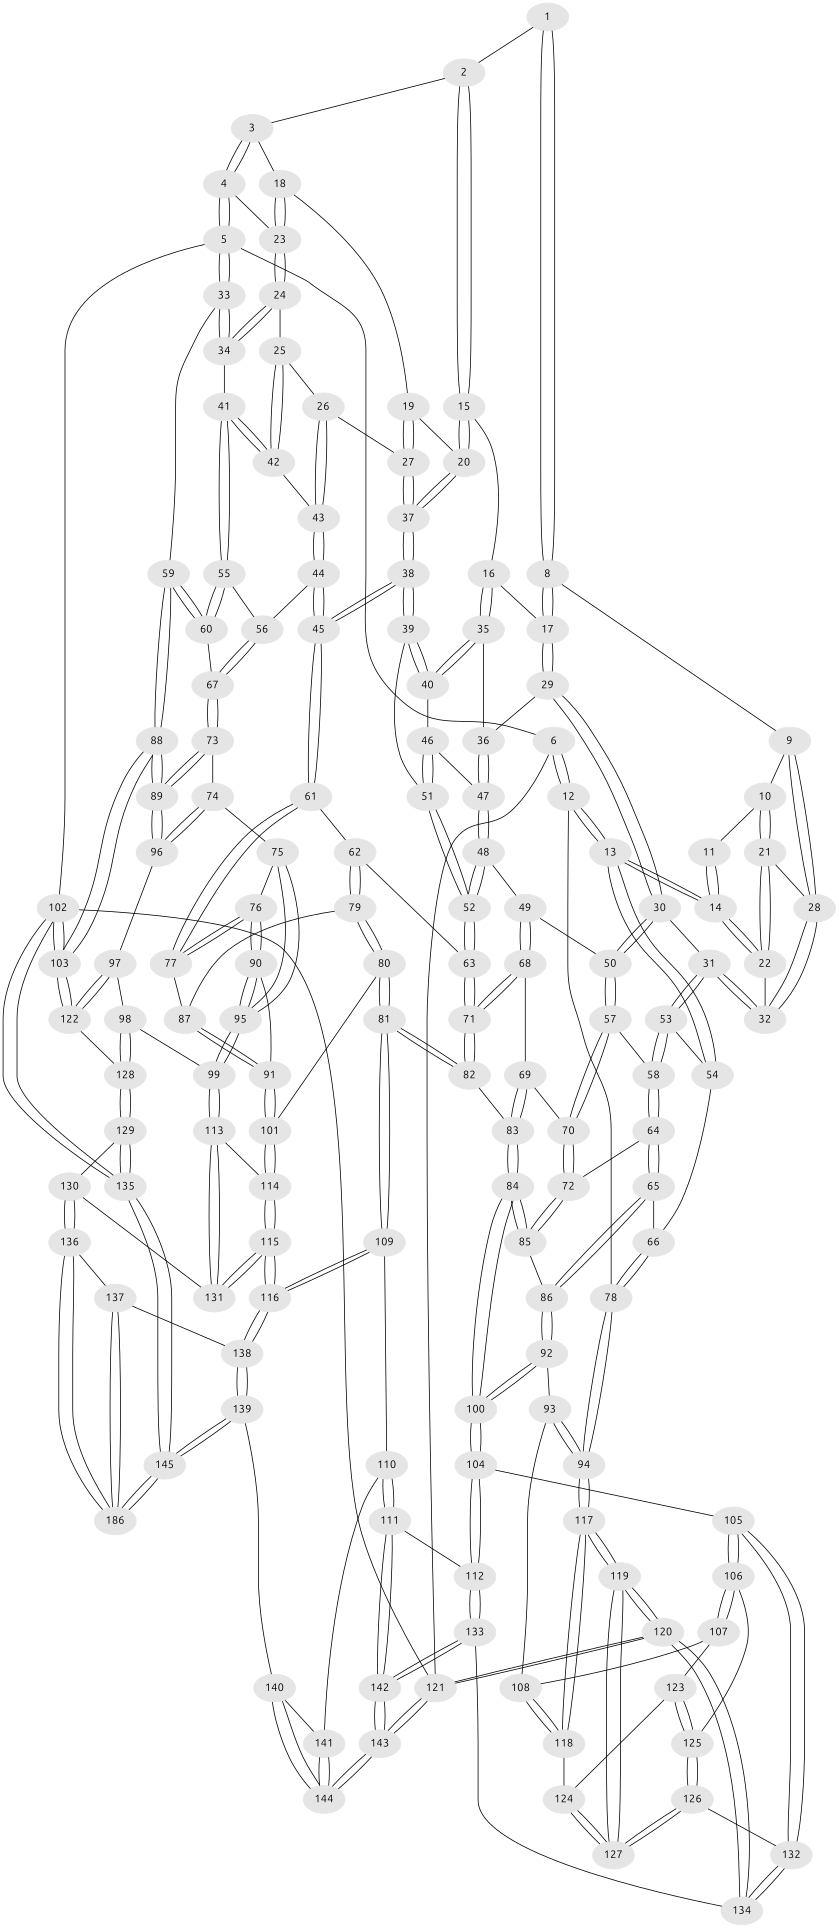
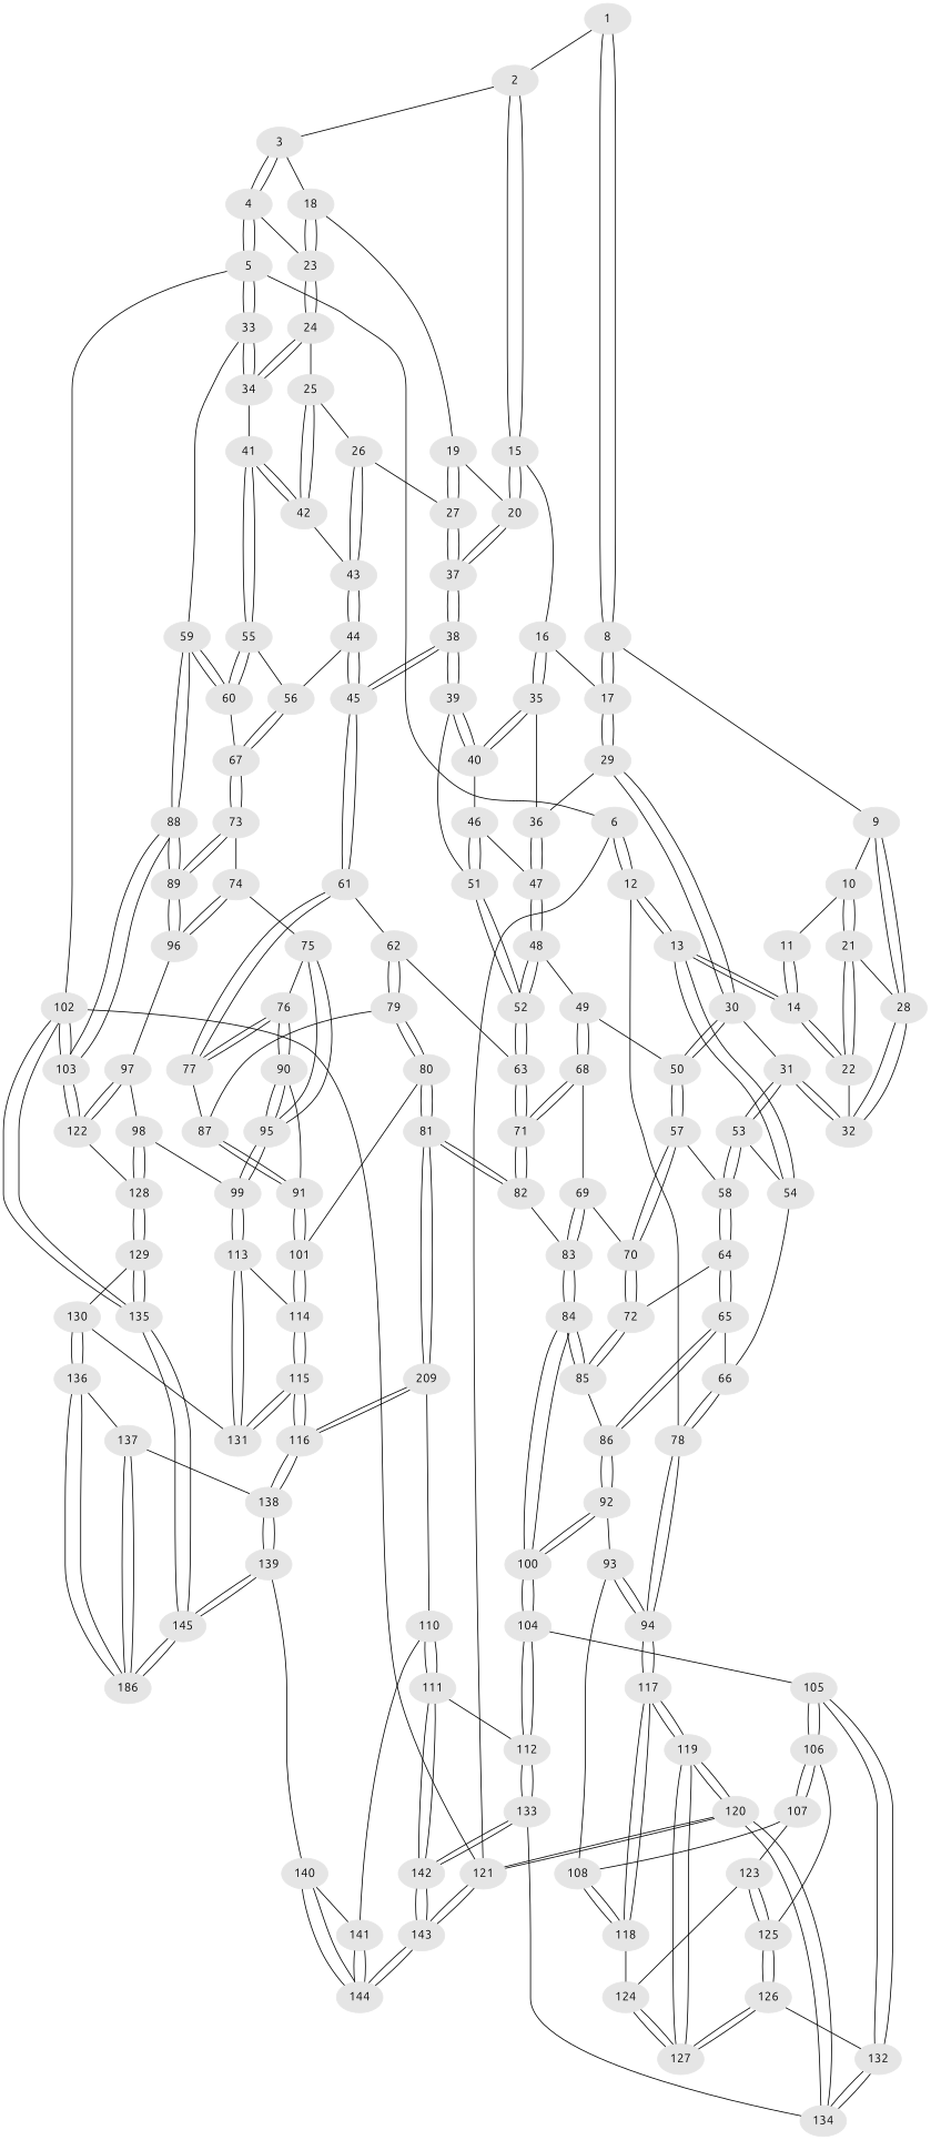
  graph {
    fontname=Ubuntu
    node [color=gray90 fontname=Ubuntu style=filled]
    edge [fontname=Ubuntu]
    1
    2
    8
    3
    15
    9
    17
    4
    18
    16
    20
    5
    23
    19
    6
    33
    102
    24
    12
    121
    34
    59
    103
    135
    13
    78
    143
    11
    14
    10
    28
    29
    21
    32
    22
    54
    94
    66
    35
    37
    36
    40
    30
    27
    38
    25
    26
    42
    41
    43
    44
    31
    50
    47
    53
    57
    58
    60
    88
    55
    46
    48
    39
    45
    51
    61
    52
    56
    67
    62
    77
    49
    68
    63
    71
    69
    70
    64
    73
    72
    65
    89
    79
    87
    80
    82
    86
    85
    92
    74
    83
    84
    75
    96
    76
    95
    97
    90
    99
    91
    117
    81
    101
-   109
+   109 [label=209]
    114
    110
    116
    100
    104
    93
    122
    108
    118
    119
    113
    98
    128
    129
    131
    105
    112
    115
    145
    106
    132
    133
    107
    125
    134
    123
    126
    124
    111
    141
    138
    142
    144
    139
    120
    127
    130
    136
    137
    n144 [label=186]
    140
    1 -- 2
    1 -- 8
    1 -- 8
    2 -- 3
    2 -- 15
    2 -- 15
    8 -- 9
    8 -- 17
    8 -- 17
    3 -- 4
    3 -- 4
    3 -- 18
    15 -- 16
    15 -- 20
    15 -- 20
    9 -- 10
    9 -- 28
    9 -- 28
    17 -- 29
    17 -- 29
    4 -- 5
    4 -- 5
    4 -- 23
    18 -- 23
    18 -- 23
    18 -- 19
    16 -- 17
    16 -- 35
    16 -- 35
    20 -- 37
    20 -- 37
    5 -- 6
    5 -- 33
    5 -- 33
    5 -- 102
    23 -- 24
    23 -- 24
    19 -- 20
    19 -- 27
    19 -- 27
    6 -- 12
    6 -- 12
    6 -- 121
    33 -- 34
    33 -- 34
    33 -- 59
    102 -- 121
    102 -- 103
    102 -- 103
    102 -- 135
    102 -- 135
    24 -- 34
    24 -- 34
    24 -- 25
    12 -- 13
    12 -- 13
    12 -- 78
    121 -- 143
    121 -- 143
    34 -- 41
    59 -- 60
    59 -- 60
    59 -- 88
    59 -- 88
    103 -- 122
    103 -- 122
    135 -- 145
    135 -- 145
    13 -- 14
    13 -- 14
    13 -- 54
    13 -- 54
    78 -- 94
    78 -- 94
    143 -- 144
    143 -- 144
    11 -- 14
    11 -- 14
    14 -- 22
    14 -- 22
    10 -- 11
    10 -- 21
    10 -- 21
    28 -- 32
    28 -- 32
    29 -- 36
    29 -- 30
    29 -- 30
    21 -- 28
    21 -- 22
    21 -- 22
    22 -- 32
    54 -- 66
    94 -- 117
    94 -- 117
    66 -- 78
    66 -- 78
    35 -- 36
    35 -- 40
    35 -- 40
    37 -- 38
    37 -- 38
    36 -- 47
    36 -- 47
    40 -- 46
    30 -- 31
    30 -- 50
    30 -- 50
    27 -- 37
    27 -- 37
    38 -- 39
    38 -- 39
    38 -- 45
    38 -- 45
    25 -- 26
    25 -- 42
    25 -- 42
    26 -- 27
    26 -- 43
    26 -- 43
    42 -- 43
    41 -- 42
    41 -- 42
    41 -- 55
    41 -- 55
    43 -- 44
    43 -- 44
    44 -- 45
    44 -- 45
    44 -- 56
    31 -- 32
    31 -- 32
    31 -- 53
    31 -- 53
    50 -- 57
    50 -- 57
    47 -- 48
    47 -- 48
    53 -- 54
    53 -- 58
    53 -- 58
    57 -- 58
    57 -- 70
    57 -- 70
    58 -- 64
    58 -- 64
    60 -- 67
    88 -- 103
    88 -- 103
    88 -- 89
    88 -- 89
    55 -- 60
    55 -- 60
    55 -- 56
    46 -- 47
    46 -- 51
    46 -- 51
    48 -- 52
    48 -- 52
    48 -- 49
    39 -- 40
    39 -- 40
    39 -- 51
    45 -- 61
    45 -- 61
    51 -- 52
    51 -- 52
    61 -- 62
    61 -- 77
    61 -- 77
    52 -- 63
    52 -- 63
    56 -- 67
    56 -- 67
    67 -- 73
    67 -- 73
    62 -- 63
    62 -- 79
    62 -- 79
    77 -- 87
    49 -- 50
    49 -- 68
    49 -- 68
    68 -- 71
    68 -- 71
    68 -- 69
    63 -- 71
    63 -- 71
    71 -- 82
    71 -- 82
    69 -- 70
    69 -- 83
    69 -- 83
    70 -- 72
    70 -- 72
    64 -- 72
    64 -- 65
    64 -- 65
    73 -- 89
    73 -- 89
    73 -- 74
    72 -- 85
    72 -- 85
    65 -- 66
    65 -- 86
    65 -- 86
    89 -- 96
    89 -- 96
    79 -- 87
    79 -- 80
    79 -- 80
    87 -- 91
    87 -- 91
    80 -- 81
    80 -- 81
    80 -- 101
    82 -- 83
    86 -- 92
    86 -- 92
    85 -- 86
    92 -- 100
    92 -- 100
    92 -- 93
    74 -- 75
    74 -- 96
    74 -- 96
    83 -- 84
    83 -- 84
    84 -- 85
    84 -- 85
    84 -- 100
    84 -- 100
    75 -- 76
    75 -- 95
    75 -- 95
    96 -- 97
    76 -- 77
    76 -- 77
    76 -- 90
    76 -- 90
    95 -- 99
    95 -- 99
    97 -- 122
    97 -- 122
    97 -- 98
    90 -- 95
    90 -- 95
    90 -- 91
    99 -- 113
    99 -- 113
    91 -- 101
    91 -- 101
    117 -- 118
    117 -- 118
    117 -- 119
    117 -- 119
    81 -- 82
    81 -- 82
    81 -- 109
    81 -- 109
    101 -- 114
    101 -- 114
    109 -- 110
    109 -- 116
    109 -- 116
    114 -- 115
    114 -- 115
    110 -- 111
    110 -- 111
    110 -- 141
    116 -- 138
    116 -- 138
    100 -- 104
    100 -- 104
    104 -- 105
    104 -- 112
    104 -- 112
    93 -- 94
    93 -- 94
    93 -- 108
    122 -- 128
    108 -- 118
    108 -- 118
    118 -- 124
    119 -- 120
    119 -- 120
    119 -- 127
    119 -- 127
    113 -- 114
    113 -- 131
    113 -- 131
    98 -- 99
    98 -- 128
    98 -- 128
    128 -- 129
    128 -- 129
    129 -- 135
    129 -- 135
    129 -- 130
    105 -- 106
    105 -- 106
    105 -- 132
    105 -- 132
    112 -- 133
    112 -- 133
    115 -- 116
    115 -- 116
    115 -- 131
    115 -- 131
    145 -- n144
    145 -- n144
    106 -- 107
    106 -- 107
    106 -- 125
    132 -- 134
    132 -- 134
    133 -- 134
    133 -- 142
    133 -- 142
    107 -- 108
    107 -- 123
    125 -- 126
    125 -- 126
    123 -- 125
    123 -- 125
    123 -- 124
    126 -- 132
    126 -- 127
    126 -- 127
    124 -- 127
    124 -- 127
    111 -- 112
    111 -- 142
    111 -- 142
    141 -- 144
    141 -- 144
    138 -- 139
    138 -- 139
    142 -- 143
    142 -- 143
    139 -- 145
    139 -- 145
    139 -- 140
    120 -- 121
    120 -- 121
    120 -- 134
    120 -- 134
    130 -- 131
    130 -- 136
    130 -- 136
    136 -- 137
    136 -- n144
    136 -- n144
    137 -- 138
    137 -- n144
    137 -- n144
    140 -- 141
    140 -- 144
    140 -- 144
  }
